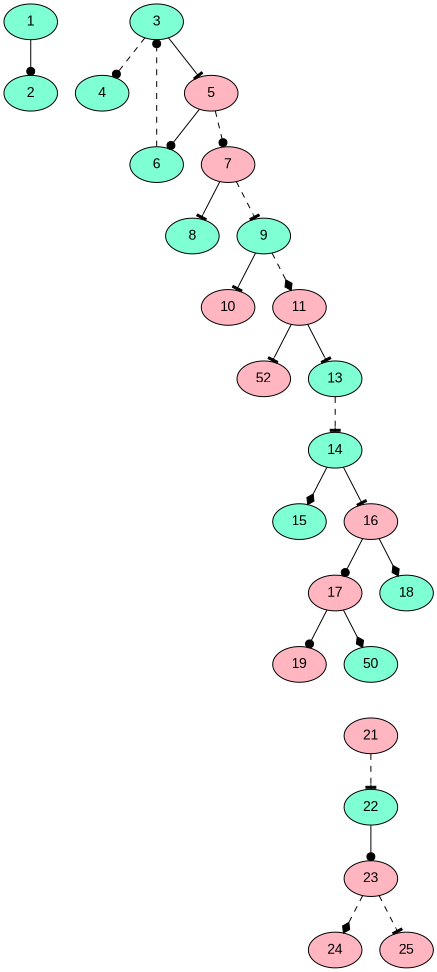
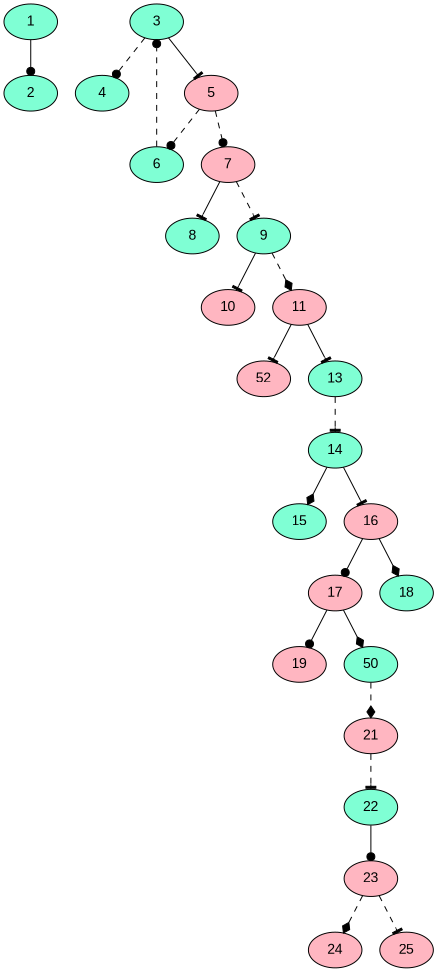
  digraph {
    fontname="Liberation Sans"
    node [alpha=0.12 fillcolor=aquamarine fontname="Liberation Sans" style=filled]
    edge [arrowhead=tee fontname="Liberation Sans" style=solid]
    1 [expect_size=41766912]
    2 [alpha=0.14 expect_size=6018048]
    3 [alpha=0.16 expect_size=19384320]
    4 [alpha=0.10 expect_size=34210816]
    5 [expect_size=34247680 fillcolor=lightpink]
    6 [alpha=0.11 expect_size=42551296]
    7 [alpha=0.06 expect_size=39815168 fillcolor=lightpink]
    8 [expect_size=19063808]
    9 [alpha=0.03 expect_size=48808960]
    10 [alpha=0.05 expect_size=21340160 fillcolor=lightpink]
    11 [alpha=0.16 expect_size=15362048 fillcolor=lightpink]
    n12 [alpha=0.19 expect_size=43335680 fillcolor=lightpink label=52]
    13 [alpha=0.00 expect_size=29246464]
    14 [alpha=0.05 expect_size=20443136]
    15 [alpha=0.18 expect_size=42963968]
    16 [expect_size=24654848 fillcolor=lightpink]
    17 [alpha=0.18 expect_size=50482176 fillcolor=lightpink]
    18 [alpha=0.20 expect_size=17455104]
    19 [alpha=0.14 expect_size=45227008 fillcolor=lightpink]
    n20 [alpha=0.14 expect_size=5261312 label=50]
    21 [alpha=0.10 expect_size=16877568 fillcolor=lightpink]
    22 [alpha=0.07 expect_size=6823936]
    23 [alpha=0.09 expect_size=52303872 fillcolor=lightpink]
    24 [alpha=0.04 expect_size=5720064 fillcolor=lightpink]
    25 [alpha=0.11 expect_size=16408576 fillcolor=lightpink]
    1 -> 2 [arrowhead=dot]
    3 -> 4 [arrowhead=dot style=dashed]
    3 -> 5
-   5 -> 6 [arrowhead=dot]
+   5 -> 6 [arrowhead=dot style=dashed]
    5 -> 7 [arrowhead=dot style=dashed]
    6 -> 3 [arrowhead=dot style=dashed]
    7 -> 8
    7 -> 9 [style=dashed]
    9 -> 10
    9 -> 11 [arrowhead=diamond style=dashed]
    11 -> n12
    11 -> 13
    13 -> 14 [style=dashed]
    14 -> 15 [arrowhead=diamond]
    14 -> 16
    16 -> 17 [arrowhead=dot]
    16 -> 18 [arrowhead=diamond]
    17 -> 19 [arrowhead=dot]
    17 -> n20 [arrowhead=diamond]
+   n20 -> 21 [arrowhead=diamond style=dashed]
    21 -> 22 [style=dashed]
    22 -> 23 [arrowhead=dot]
    23 -> 24 [arrowhead=diamond style=dashed]
    23 -> 25 [style=dashed]
  }
